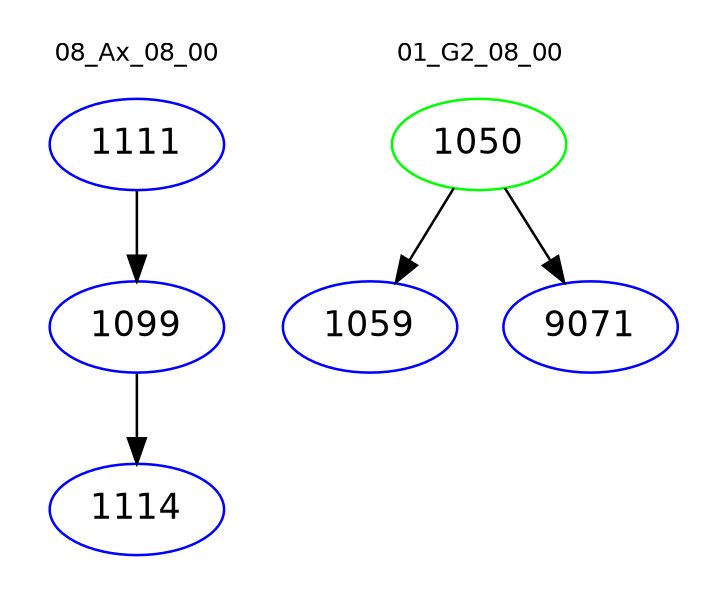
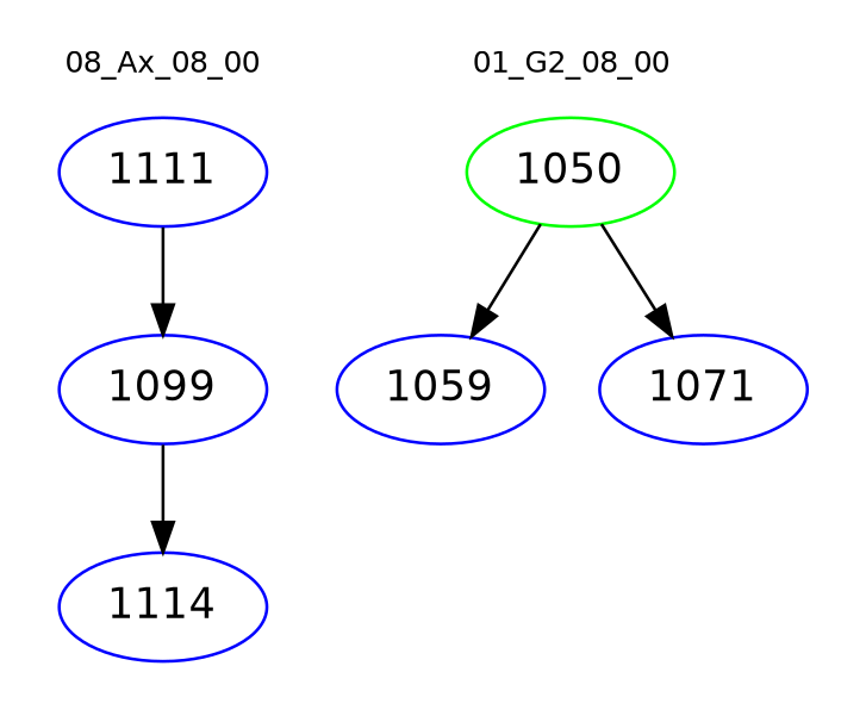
  digraph {
    fontname="DejaVu Sans"
    node [color=blue fontname="DejaVu Sans"]
    edge [color=black fontname="DejaVu Sans"]
    n1 [label=1111]
    n2 [label=1099]
    n3 [label=1114]
    n4 [label=1059]
    n5 [color=green label=1050]
-   n6 [label=9071]
+   n6 [label=1071]
    subgraph cluster_1 {
      color=white
      fontsize=10
      label="08_Ax_08_00"
      n1
      n2
      n3
    }
    subgraph cluster_2 {
      color=white
      fontsize=10
      label="01_G2_08_00"
      n4
      n5
      n6
    }
    n1 -> n2
    n2 -> n3
    n5 -> n4
    n5 -> n6
  }
